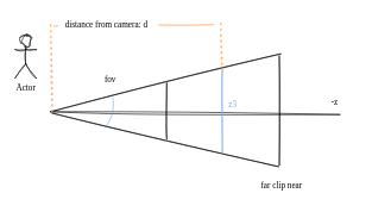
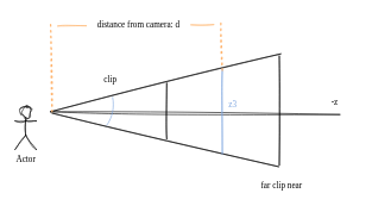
  <mxCell id="0" />
  <mxCell id="1" parent="0" />
- <mxCell id="2" value="Actor" style="shape=umlActor;verticalLabelPosition=bottom;verticalAlign=top;html=1;outlineConnect=0;sketch=1;curveFitting=1;jiggle=2;fontFamily=Comic Sans MS;" vertex="1" parent="1"><mxGeometry x="20" y="49" width="30" height="60" as="geometry" /></mxCell>
+ <mxCell id="2" value="Actor" style="shape=umlActor;verticalLabelPosition=bottom;verticalAlign=top;html=1;outlineConnect=0;sketch=1;curveFitting=1;jiggle=2;fontFamily=Comic Sans MS;" vertex="1" parent="1"><mxGeometry x="20" y="149" width="30" height="60" as="geometry" /></mxCell>
  <mxCell id="3" value="" style="endArrow=none;html=1;rounded=0;sketch=1;curveFitting=1;jiggle=2;fontFamily=Comic Sans MS;" edge="1" parent="1"><mxGeometry width="50" height="50" relative="1" as="geometry"><mxPoint x="70" y="156" as="sourcePoint" /><mxPoint x="476" y="160" as="targetPoint" /></mxGeometry></mxCell>
  <mxCell id="4" value="-z" style="text;html=1;strokeColor=none;fillColor=none;align=center;verticalAlign=middle;whiteSpace=wrap;rounded=0;sketch=1;curveFitting=1;jiggle=2;fontFamily=Comic Sans MS;" vertex="1" parent="1"><mxGeometry x="439" y="128" width="60" height="30" as="geometry" /></mxCell>
  <mxCell id="5" value="" style="endArrow=none;html=1;rounded=0;sketch=1;fontFamily=Comic Sans MS;" edge="1" parent="1"><mxGeometry x="0.03" width="50" height="50" relative="1" as="geometry"><mxPoint x="233" y="194" as="sourcePoint" /><mxPoint x="233" y="116" as="targetPoint" /><mxPoint as="offset" /></mxGeometry></mxCell>
  <mxCell id="6" value="" style="endArrow=none;html=1;rounded=0;sketch=1;fontFamily=Comic Sans MS;" edge="1" parent="1"><mxGeometry width="50" height="50" relative="1" as="geometry"><mxPoint x="391" y="78" as="sourcePoint" /><mxPoint x="391" y="231" as="targetPoint" /></mxGeometry></mxCell>
  <mxCell id="7" value="" style="endArrow=none;html=1;rounded=0;sketch=1;fontFamily=Comic Sans MS;" edge="1" parent="1"><mxGeometry width="50" height="50" relative="1" as="geometry"><mxPoint x="70" y="156" as="sourcePoint" /><mxPoint x="393" y="75" as="targetPoint" /></mxGeometry></mxCell>
  <mxCell id="8" value="" style="endArrow=none;html=1;rounded=0;sketch=1;fontFamily=Comic Sans MS;" edge="1" parent="1"><mxGeometry width="50" height="50" relative="1" as="geometry"><mxPoint x="72" y="158" as="sourcePoint" /><mxPoint x="390" y="233" as="targetPoint" /></mxGeometry></mxCell>
  <mxCell id="9" value="far&amp;nbsp;clip&amp;nbsp;near" style="text;html=1;strokeColor=none;fillColor=none;align=center;verticalAlign=middle;whiteSpace=wrap;rounded=0;fontFamily=Comic Sans MS;" vertex="1" parent="1"><mxGeometry x="350" y="245" width="89" height="30" as="geometry" /></mxCell>
  <mxCell id="10" value="" style="verticalLabelPosition=bottom;verticalAlign=top;html=1;shape=mxgraph.basic.arc;startAngle=0.966;endAngle=0.1;fontFamily=Comic Sans MS;rotation=90;strokeColor=#7EA6E0;" vertex="1" parent="1"><mxGeometry x="58" y="96" width="100" height="100" as="geometry" /></mxCell>
- <mxCell id="11" value="fov" style="text;html=1;strokeColor=none;fillColor=none;align=center;verticalAlign=middle;whiteSpace=wrap;rounded=0;fontFamily=Comic Sans MS;" vertex="1" parent="1"><mxGeometry x="124" y="96" width="60" height="30" as="geometry" /></mxCell>
+ <mxCell id="11" value="clip" style="text;html=1;strokeColor=none;fillColor=none;align=center;verticalAlign=middle;whiteSpace=wrap;rounded=0;fontFamily=Comic Sans MS;" vertex="1" parent="1"><mxGeometry x="124" y="96" width="60" height="30" as="geometry" /></mxCell>
  <mxCell id="12" value="" style="endArrow=none;html=1;rounded=0;sketch=1;fontFamily=Comic Sans MS;strokeColor=#7EA6E0;" edge="1" parent="1"><mxGeometry width="50" height="50" relative="1" as="geometry"><mxPoint x="311" y="97" as="sourcePoint" /><mxPoint x="311" y="215" as="targetPoint" /></mxGeometry></mxCell>
  <mxCell id="13" value="z3" style="text;html=1;strokeColor=none;fillColor=none;align=center;verticalAlign=middle;whiteSpace=wrap;rounded=0;fontFamily=Comic Sans MS;fontColor=#7EA6E0;" vertex="1" parent="1"><mxGeometry x="296" y="131" width="60" height="30" as="geometry" /></mxCell>
  <mxCell id="14" value="" style="endArrow=none;dashed=1;html=1;dashPattern=1 3;strokeWidth=2;rounded=0;sketch=1;strokeColor=#FFB570;fontFamily=Comic Sans MS;fontColor=#7EA6E0;" edge="1" parent="1"><mxGeometry width="50" height="50" relative="1" as="geometry"><mxPoint x="72" y="156" as="sourcePoint" /><mxPoint x="70" y="34" as="targetPoint" /></mxGeometry></mxCell>
  <mxCell id="15" value="" style="endArrow=none;dashed=1;html=1;dashPattern=1 3;strokeWidth=2;rounded=0;sketch=1;strokeColor=#FFB570;fontFamily=Comic Sans MS;fontColor=#7EA6E0;" edge="1" parent="1"><mxGeometry width="50" height="50" relative="1" as="geometry"><mxPoint x="311" y="98" as="sourcePoint" /><mxPoint x="309" y="31" as="targetPoint" /></mxGeometry></mxCell>
  <mxCell id="16" value="" style="endArrow=none;html=1;rounded=0;sketch=1;strokeColor=#FFB570;fontFamily=Comic Sans MS;fontColor=#7EA6E0;startArrow=none;" edge="1" parent="1" source="17"><mxGeometry width="50" height="50" relative="1" as="geometry"><mxPoint x="80" y="36" as="sourcePoint" /><mxPoint x="299" y="34" as="targetPoint" /></mxGeometry></mxCell>
- <mxCell id="17" value="distance from camera: d" style="text;html=1;align=center;verticalAlign=middle;whiteSpace=wrap;rounded=0;fontFamily=Comic Sans MS;" vertex="1" parent="1"><mxGeometry x="75" y="20" width="147" height="30" as="geometry" /></mxCell>
+ <mxCell id="17" value="distance from camera: d" style="text;html=1;align=center;verticalAlign=middle;whiteSpace=wrap;rounded=0;fontFamily=Comic Sans MS;" vertex="1" parent="1"><mxGeometry x="120" y="20" width="147" height="30" as="geometry" /></mxCell>
  <mxCell id="18" value="" style="endArrow=none;html=1;rounded=0;sketch=1;strokeColor=#FFB570;fontFamily=Comic Sans MS;fontColor=#7EA6E0;" edge="1" parent="1" target="17"><mxGeometry width="50" height="50" relative="1" as="geometry"><mxPoint x="80" y="36" as="sourcePoint" /><mxPoint x="299" y="34" as="targetPoint" /></mxGeometry></mxCell>
